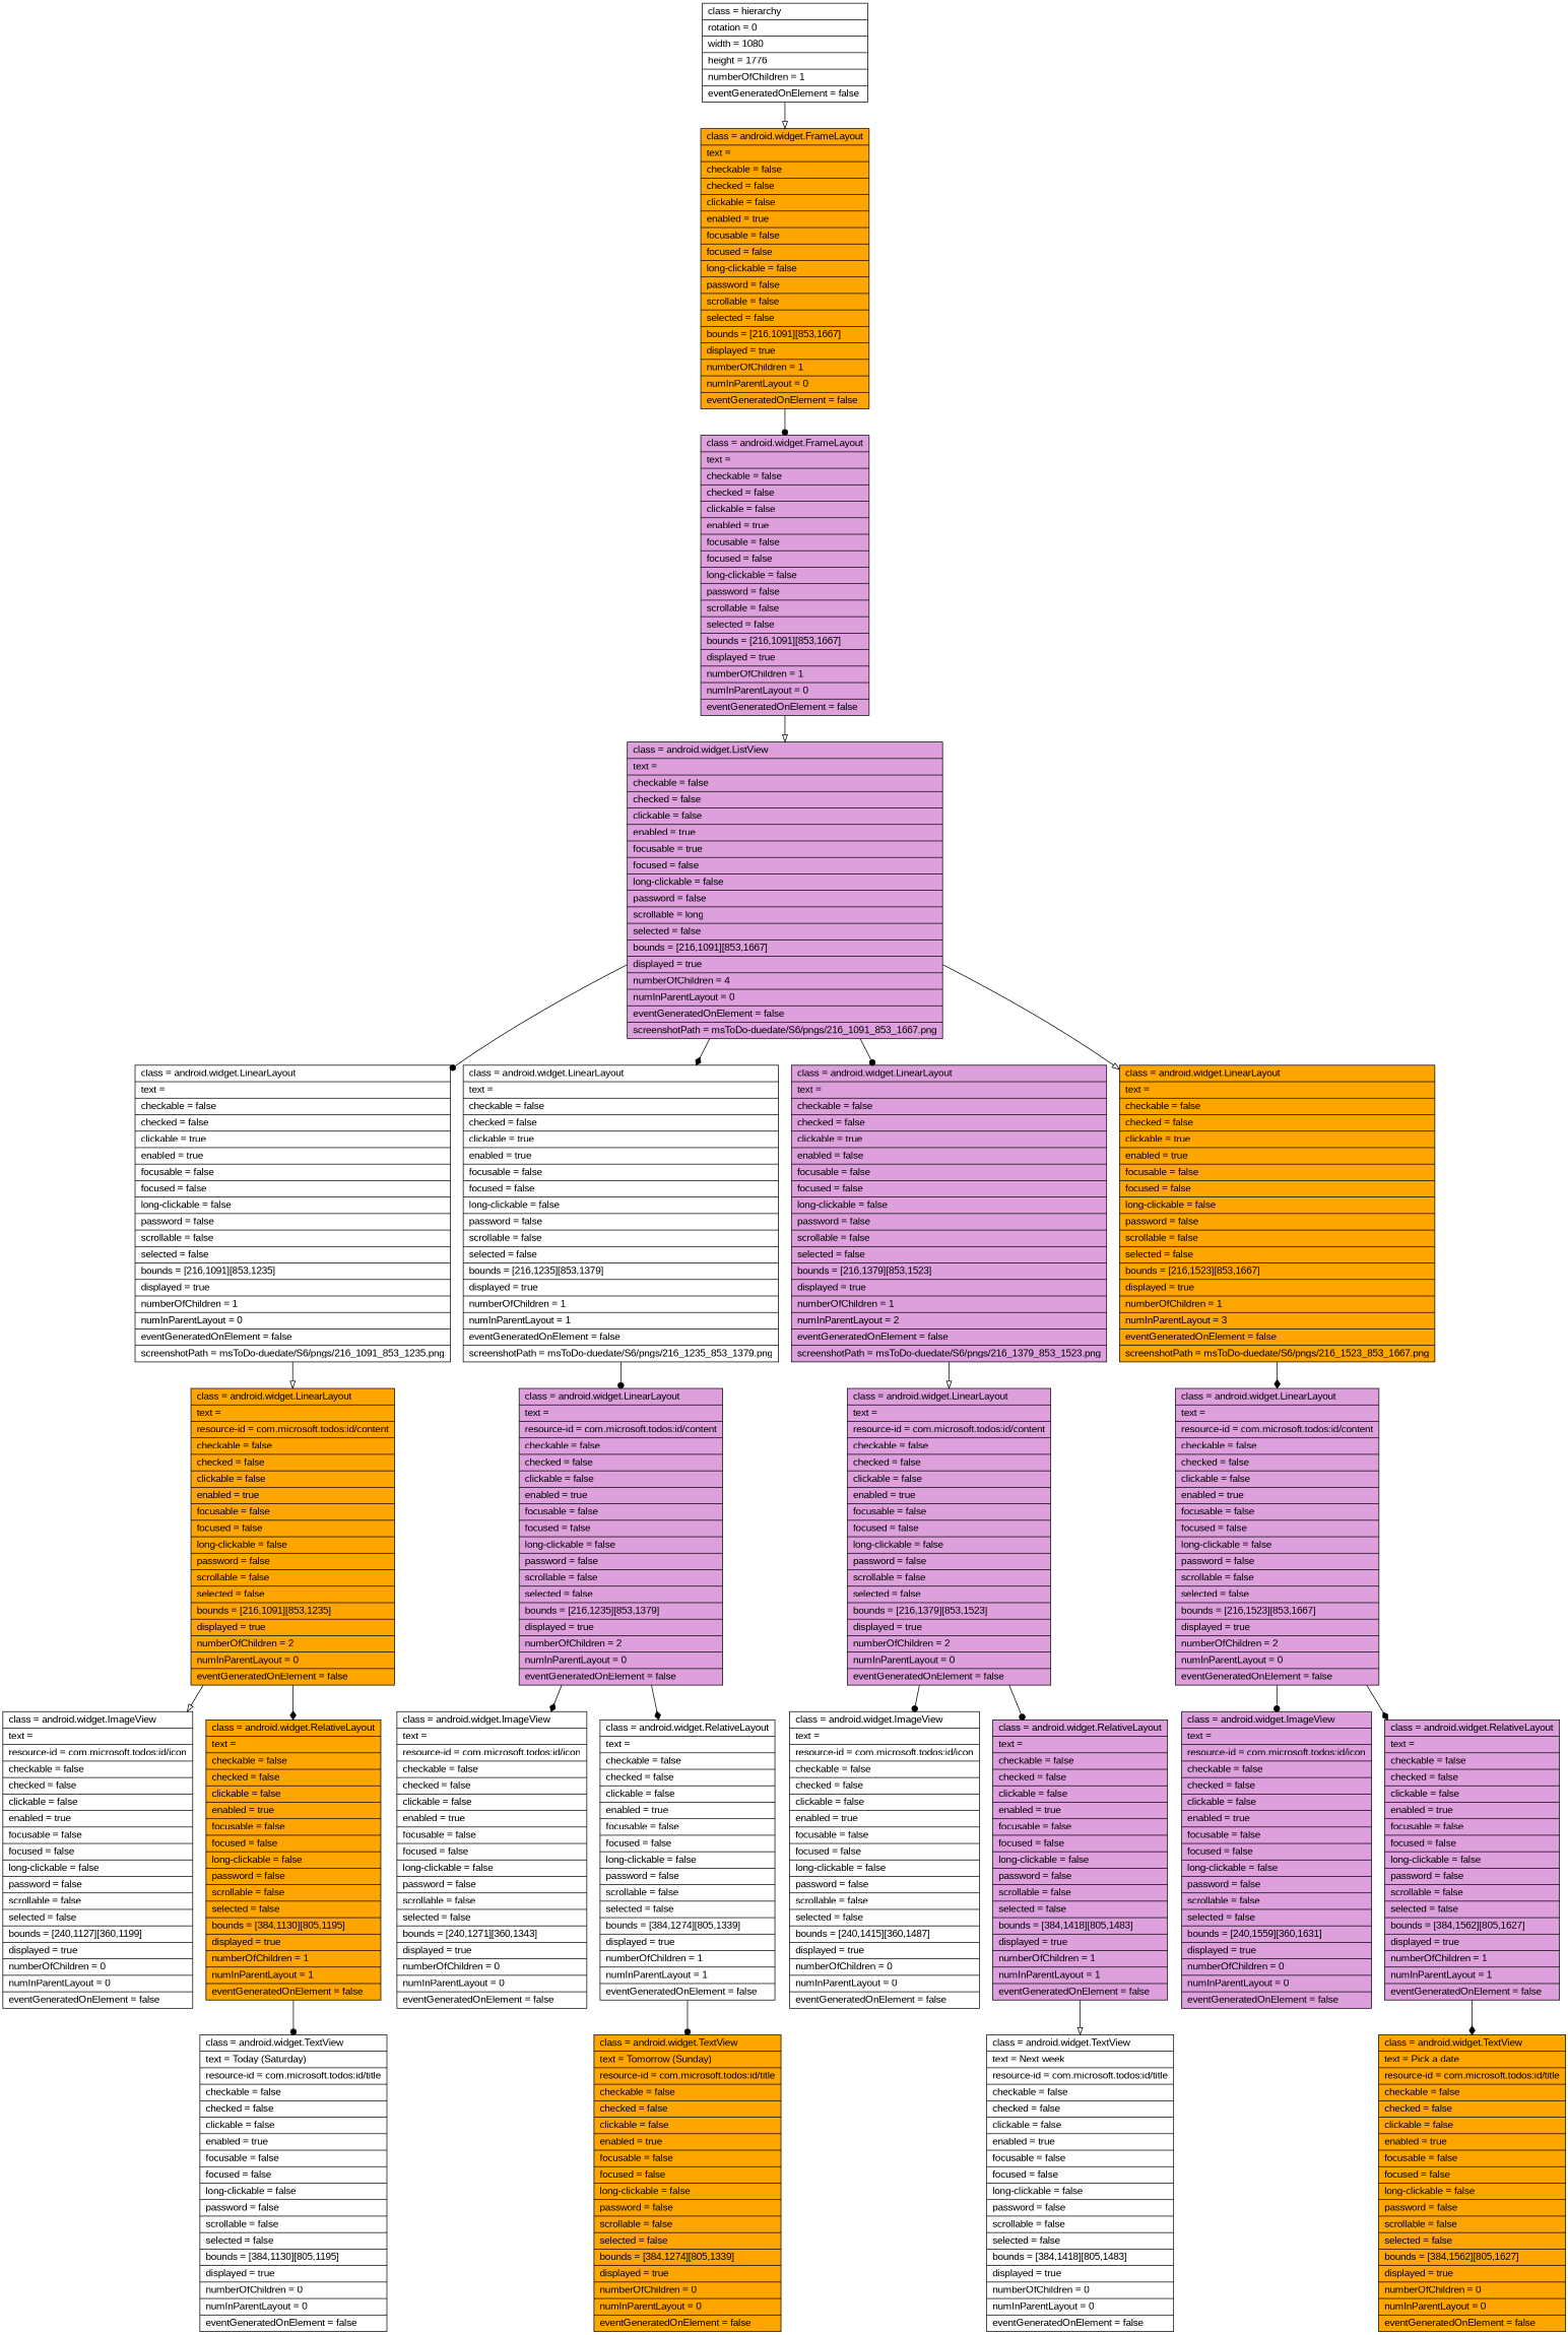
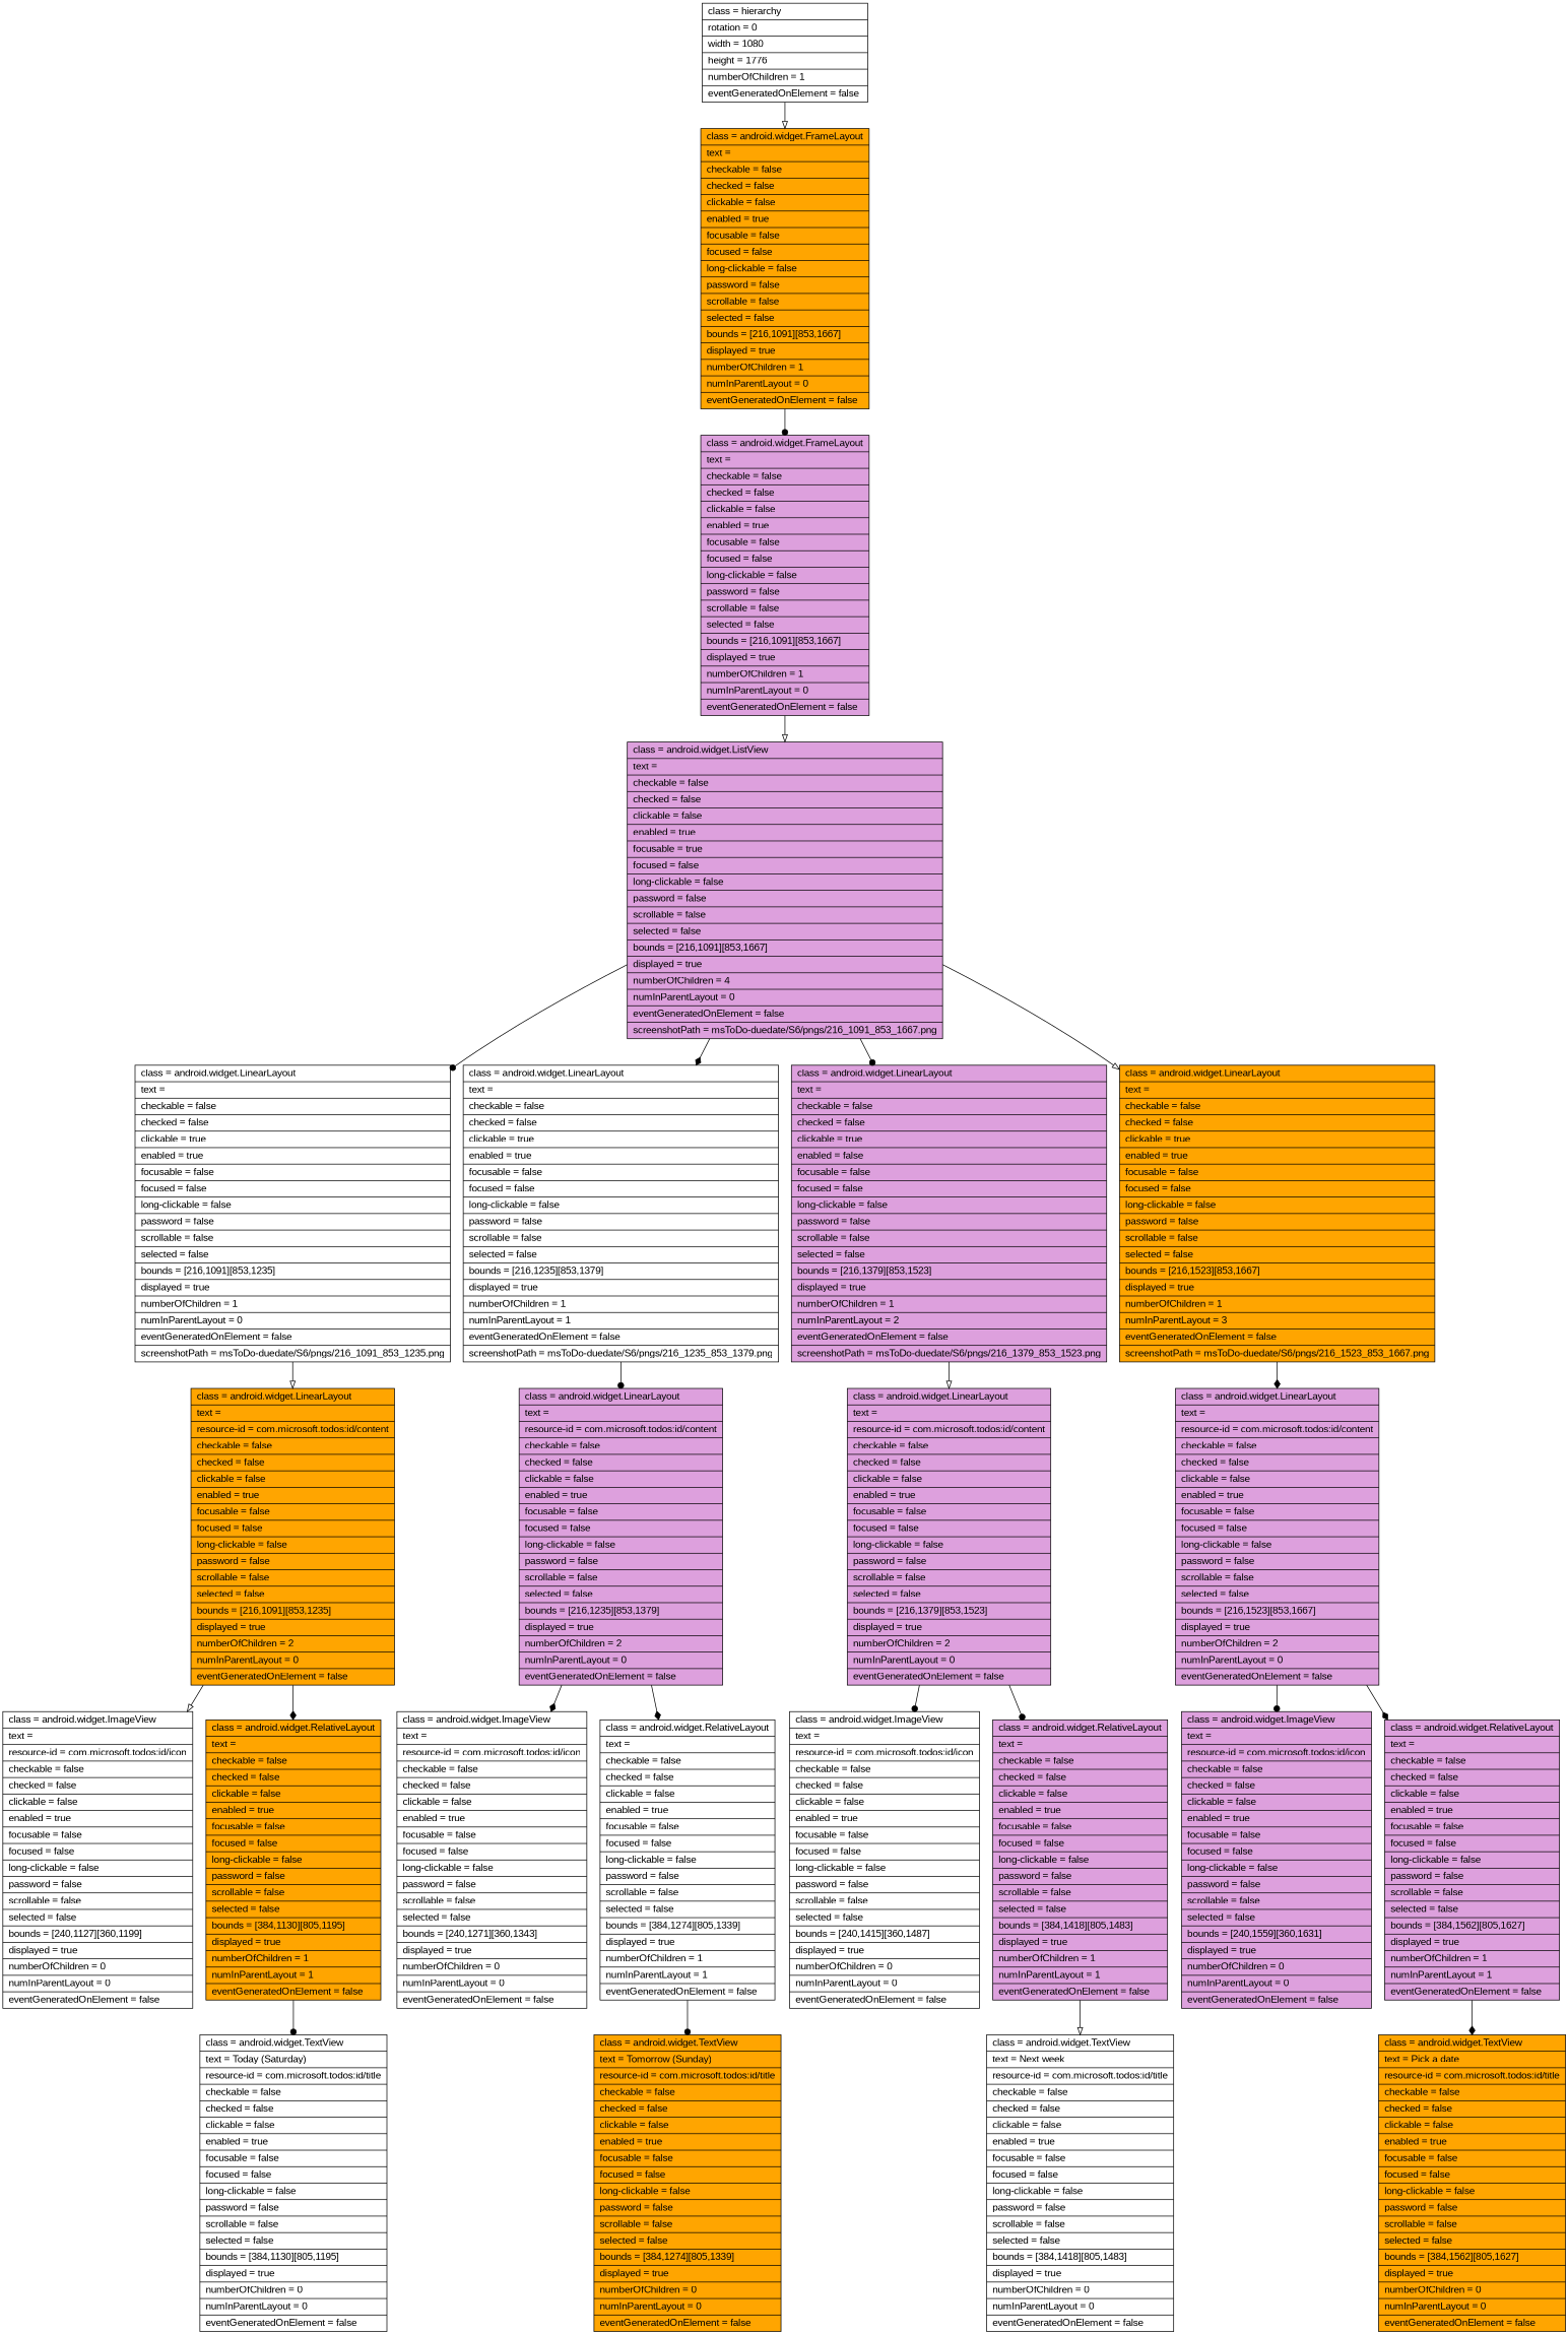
  digraph {
    node [fontname=Arial shape=record style=filled fillcolor=white]
    edge [arrowhead=dot]
    n1 [label="{class = hierarchy\l|rotation = 0\l|width = 1080\l|height = 1776\l|numberOfChildren = 1\l|eventGeneratedOnElement = false \l}"]
    n2 [label="{class = android.widget.FrameLayout\l|text = \l|checkable = false\l|checked = false\l|clickable = false\l|enabled = true\l|focusable = false\l|focused = false\l|long-clickable = false\l|password = false\l|scrollable = false\l|selected = false\l|bounds = [216,1091][853,1667]\l|displayed = true\l|numberOfChildren = 1\l|numInParentLayout = 0\l|eventGeneratedOnElement = false \l}" fillcolor=orange]
    n3 [label="{class = android.widget.FrameLayout\l|text = \l|checkable = false\l|checked = false\l|clickable = false\l|enabled = true\l|focusable = false\l|focused = false\l|long-clickable = false\l|password = false\l|scrollable = false\l|selected = false\l|bounds = [216,1091][853,1667]\l|displayed = true\l|numberOfChildren = 1\l|numInParentLayout = 0\l|eventGeneratedOnElement = false \l}" fillcolor=plum]
-   n4 [label="{class = android.widget.ListView\l|text = \l|checkable = false\l|checked = false\l|clickable = false\l|enabled = true\l|focusable = true\l|focused = false\l|long-clickable = false\l|password = false\l|scrollable = long\l|selected = false\l|bounds = [216,1091][853,1667]\l|displayed = true\l|numberOfChildren = 4\l|numInParentLayout = 0\l|eventGeneratedOnElement = false \l|screenshotPath = msToDo-duedate/S6/pngs/216_1091_853_1667.png\l}" fillcolor=plum]
+   n4 [label="{class = android.widget.ListView\l|text = \l|checkable = false\l|checked = false\l|clickable = false\l|enabled = true\l|focusable = true\l|focused = false\l|long-clickable = false\l|password = false\l|scrollable = false\l|selected = false\l|bounds = [216,1091][853,1667]\l|displayed = true\l|numberOfChildren = 4\l|numInParentLayout = 0\l|eventGeneratedOnElement = false \l|screenshotPath = msToDo-duedate/S6/pngs/216_1091_853_1667.png\l}" fillcolor=plum]
    n5 [label="{class = android.widget.LinearLayout\l|text = \l|checkable = false\l|checked = false\l|clickable = true\l|enabled = true\l|focusable = false\l|focused = false\l|long-clickable = false\l|password = false\l|scrollable = false\l|selected = false\l|bounds = [216,1091][853,1235]\l|displayed = true\l|numberOfChildren = 1\l|numInParentLayout = 0\l|eventGeneratedOnElement = false \l|screenshotPath = msToDo-duedate/S6/pngs/216_1091_853_1235.png\l}"]
    n6 [label="{class = android.widget.LinearLayout\l|text = \l|checkable = false\l|checked = false\l|clickable = true\l|enabled = true\l|focusable = false\l|focused = false\l|long-clickable = false\l|password = false\l|scrollable = false\l|selected = false\l|bounds = [216,1235][853,1379]\l|displayed = true\l|numberOfChildren = 1\l|numInParentLayout = 1\l|eventGeneratedOnElement = false \l|screenshotPath = msToDo-duedate/S6/pngs/216_1235_853_1379.png\l}"]
    n7 [label="{class = android.widget.LinearLayout\l|text = \l|checkable = false\l|checked = false\l|clickable = true\l|enabled = false\l|focusable = false\l|focused = false\l|long-clickable = false\l|password = false\l|scrollable = false\l|selected = false\l|bounds = [216,1379][853,1523]\l|displayed = true\l|numberOfChildren = 1\l|numInParentLayout = 2\l|eventGeneratedOnElement = false \l|screenshotPath = msToDo-duedate/S6/pngs/216_1379_853_1523.png\l}" fillcolor=plum]
    n8 [label="{class = android.widget.LinearLayout\l|text = \l|checkable = false\l|checked = false\l|clickable = true\l|enabled = true\l|focusable = false\l|focused = false\l|long-clickable = false\l|password = false\l|scrollable = false\l|selected = false\l|bounds = [216,1523][853,1667]\l|displayed = true\l|numberOfChildren = 1\l|numInParentLayout = 3\l|eventGeneratedOnElement = false \l|screenshotPath = msToDo-duedate/S6/pngs/216_1523_853_1667.png\l}" fillcolor=orange]
    n9 [label="{class = android.widget.LinearLayout\l|text = \l|resource-id = com.microsoft.todos:id/content\l|checkable = false\l|checked = false\l|clickable = false\l|enabled = true\l|focusable = false\l|focused = false\l|long-clickable = false\l|password = false\l|scrollable = false\l|selected = false\l|bounds = [216,1091][853,1235]\l|displayed = true\l|numberOfChildren = 2\l|numInParentLayout = 0\l|eventGeneratedOnElement = false \l}" fillcolor=orange]
    n10 [label="{class = android.widget.LinearLayout\l|text = \l|resource-id = com.microsoft.todos:id/content\l|checkable = false\l|checked = false\l|clickable = false\l|enabled = true\l|focusable = false\l|focused = false\l|long-clickable = false\l|password = false\l|scrollable = false\l|selected = false\l|bounds = [216,1235][853,1379]\l|displayed = true\l|numberOfChildren = 2\l|numInParentLayout = 0\l|eventGeneratedOnElement = false \l}" fillcolor=plum]
    n11 [label="{class = android.widget.LinearLayout\l|text = \l|resource-id = com.microsoft.todos:id/content\l|checkable = false\l|checked = false\l|clickable = false\l|enabled = true\l|focusable = false\l|focused = false\l|long-clickable = false\l|password = false\l|scrollable = false\l|selected = false\l|bounds = [216,1379][853,1523]\l|displayed = true\l|numberOfChildren = 2\l|numInParentLayout = 0\l|eventGeneratedOnElement = false \l}" fillcolor=plum]
    n12 [label="{class = android.widget.LinearLayout\l|text = \l|resource-id = com.microsoft.todos:id/content\l|checkable = false\l|checked = false\l|clickable = false\l|enabled = true\l|focusable = false\l|focused = false\l|long-clickable = false\l|password = false\l|scrollable = false\l|selected = false\l|bounds = [216,1523][853,1667]\l|displayed = true\l|numberOfChildren = 2\l|numInParentLayout = 0\l|eventGeneratedOnElement = false \l}" fillcolor=plum]
    n13 [label="{class = android.widget.ImageView\l|text = \l|resource-id = com.microsoft.todos:id/icon\l|checkable = false\l|checked = false\l|clickable = false\l|enabled = true\l|focusable = false\l|focused = false\l|long-clickable = false\l|password = false\l|scrollable = false\l|selected = false\l|bounds = [240,1127][360,1199]\l|displayed = true\l|numberOfChildren = 0\l|numInParentLayout = 0\l|eventGeneratedOnElement = false \l}"]
    n14 [label="{class = android.widget.RelativeLayout\l|text = \l|checkable = false\l|checked = false\l|clickable = false\l|enabled = true\l|focusable = false\l|focused = false\l|long-clickable = false\l|password = false\l|scrollable = false\l|selected = false\l|bounds = [384,1130][805,1195]\l|displayed = true\l|numberOfChildren = 1\l|numInParentLayout = 1\l|eventGeneratedOnElement = false \l}" fillcolor=orange]
    n15 [label="{class = android.widget.ImageView\l|text = \l|resource-id = com.microsoft.todos:id/icon\l|checkable = false\l|checked = false\l|clickable = false\l|enabled = true\l|focusable = false\l|focused = false\l|long-clickable = false\l|password = false\l|scrollable = false\l|selected = false\l|bounds = [240,1271][360,1343]\l|displayed = true\l|numberOfChildren = 0\l|numInParentLayout = 0\l|eventGeneratedOnElement = false \l}"]
    n16 [label="{class = android.widget.RelativeLayout\l|text = \l|checkable = false\l|checked = false\l|clickable = false\l|enabled = true\l|focusable = false\l|focused = false\l|long-clickable = false\l|password = false\l|scrollable = false\l|selected = false\l|bounds = [384,1274][805,1339]\l|displayed = true\l|numberOfChildren = 1\l|numInParentLayout = 1\l|eventGeneratedOnElement = false \l}"]
    n17 [label="{class = android.widget.ImageView\l|text = \l|resource-id = com.microsoft.todos:id/icon\l|checkable = false\l|checked = false\l|clickable = false\l|enabled = true\l|focusable = false\l|focused = false\l|long-clickable = false\l|password = false\l|scrollable = false\l|selected = false\l|bounds = [240,1415][360,1487]\l|displayed = true\l|numberOfChildren = 0\l|numInParentLayout = 0\l|eventGeneratedOnElement = false \l}"]
    n18 [label="{class = android.widget.RelativeLayout\l|text = \l|checkable = false\l|checked = false\l|clickable = false\l|enabled = true\l|focusable = false\l|focused = false\l|long-clickable = false\l|password = false\l|scrollable = false\l|selected = false\l|bounds = [384,1418][805,1483]\l|displayed = true\l|numberOfChildren = 1\l|numInParentLayout = 1\l|eventGeneratedOnElement = false \l}" fillcolor=plum]
    n19 [label="{class = android.widget.ImageView\l|text = \l|resource-id = com.microsoft.todos:id/icon\l|checkable = false\l|checked = false\l|clickable = false\l|enabled = true\l|focusable = false\l|focused = false\l|long-clickable = false\l|password = false\l|scrollable = false\l|selected = false\l|bounds = [240,1559][360,1631]\l|displayed = true\l|numberOfChildren = 0\l|numInParentLayout = 0\l|eventGeneratedOnElement = false \l}" fillcolor=plum]
    n20 [label="{class = android.widget.RelativeLayout\l|text = \l|checkable = false\l|checked = false\l|clickable = false\l|enabled = true\l|focusable = false\l|focused = false\l|long-clickable = false\l|password = false\l|scrollable = false\l|selected = false\l|bounds = [384,1562][805,1627]\l|displayed = true\l|numberOfChildren = 1\l|numInParentLayout = 1\l|eventGeneratedOnElement = false \l}" fillcolor=plum]
    n21 [label="{class = android.widget.TextView\l|text = Today (Saturday)\l|resource-id = com.microsoft.todos:id/title\l|checkable = false\l|checked = false\l|clickable = false\l|enabled = true\l|focusable = false\l|focused = false\l|long-clickable = false\l|password = false\l|scrollable = false\l|selected = false\l|bounds = [384,1130][805,1195]\l|displayed = true\l|numberOfChildren = 0\l|numInParentLayout = 0\l|eventGeneratedOnElement = false \l}"]
    n22 [label="{class = android.widget.TextView\l|text = Tomorrow (Sunday)\l|resource-id = com.microsoft.todos:id/title\l|checkable = false\l|checked = false\l|clickable = false\l|enabled = true\l|focusable = false\l|focused = false\l|long-clickable = false\l|password = false\l|scrollable = false\l|selected = false\l|bounds = [384,1274][805,1339]\l|displayed = true\l|numberOfChildren = 0\l|numInParentLayout = 0\l|eventGeneratedOnElement = false \l}" fillcolor=orange]
    n23 [label="{class = android.widget.TextView\l|text = Next week\l|resource-id = com.microsoft.todos:id/title\l|checkable = false\l|checked = false\l|clickable = false\l|enabled = true\l|focusable = false\l|focused = false\l|long-clickable = false\l|password = false\l|scrollable = false\l|selected = false\l|bounds = [384,1418][805,1483]\l|displayed = true\l|numberOfChildren = 0\l|numInParentLayout = 0\l|eventGeneratedOnElement = false \l}"]
    n24 [label="{class = android.widget.TextView\l|text = Pick a date\l|resource-id = com.microsoft.todos:id/title\l|checkable = false\l|checked = false\l|clickable = false\l|enabled = true\l|focusable = false\l|focused = false\l|long-clickable = false\l|password = false\l|scrollable = false\l|selected = false\l|bounds = [384,1562][805,1627]\l|displayed = true\l|numberOfChildren = 0\l|numInParentLayout = 0\l|eventGeneratedOnElement = false \l}" fillcolor=orange]
    n1 -> n2 [arrowhead=onormal]
    n2 -> n3
    n3 -> n4 [arrowhead=onormal]
    n4 -> n5
    n4 -> n6 [arrowhead=diamond]
    n4 -> n7
    n4 -> n8 [arrowhead=onormal]
    n5 -> n9 [arrowhead=onormal]
    n6 -> n10
    n7 -> n11 [arrowhead=onormal]
    n8 -> n12 [arrowhead=diamond]
    n9 -> n13 [arrowhead=onormal]
    n9 -> n14 [arrowhead=diamond]
    n10 -> n15 [arrowhead=diamond]
    n10 -> n16 [arrowhead=diamond]
    n11 -> n17
    n11 -> n18
    n12 -> n19
    n12 -> n20 [arrowhead=diamond]
    n14 -> n21
    n16 -> n22
    n18 -> n23 [arrowhead=onormal]
    n20 -> n24 [arrowhead=diamond]
  }
